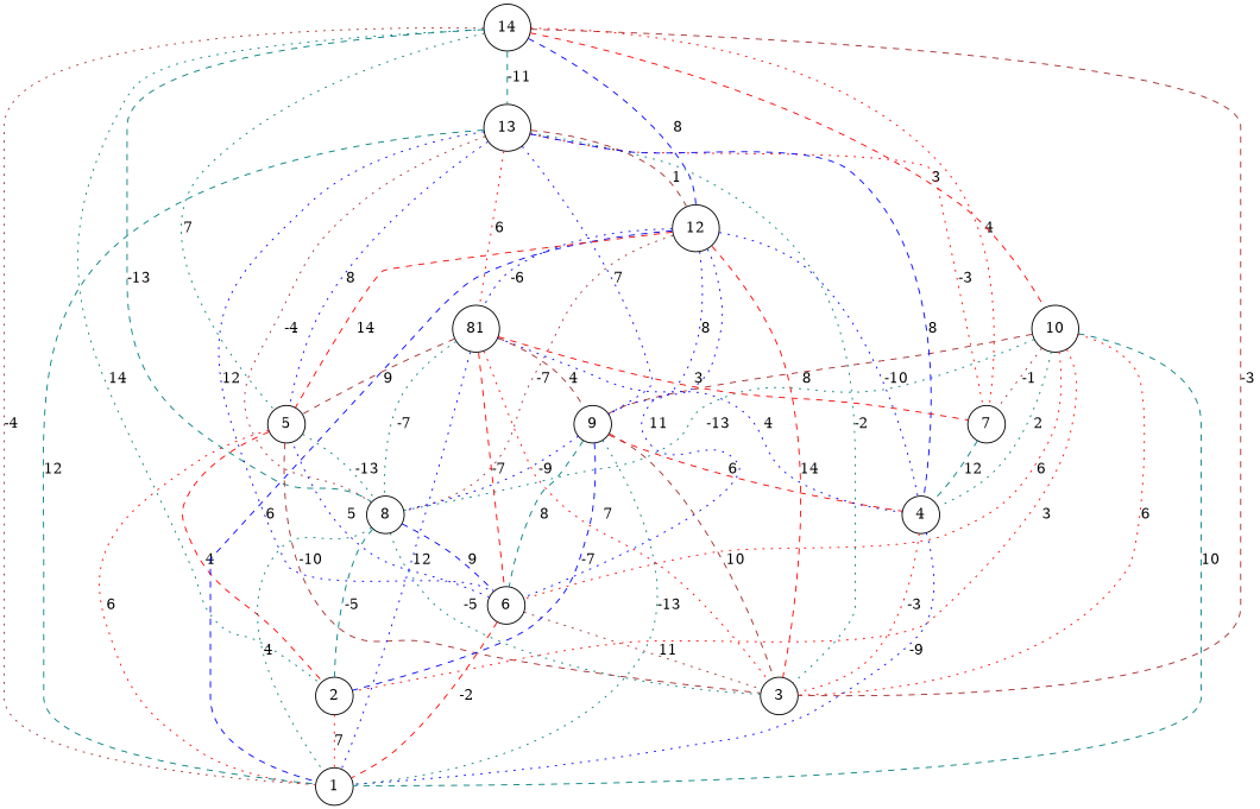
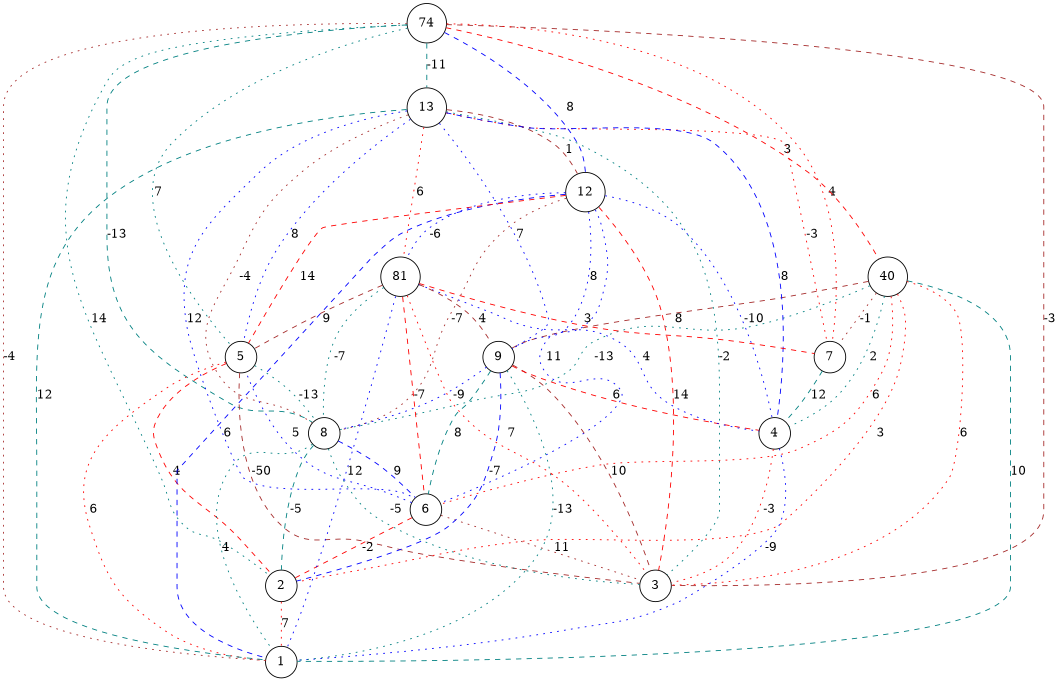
  graph {
    fontname="Helvetica,Arial,sans-serif"
    node [shape=circle]
    edge [color=red style=dotted]
-   14
+   14 [label=74]
    1
    2
    3
    5
    7
    8
-   10
+   10 [label=40]
    12
    13
    4
    6
    9
    n14 [label=81]
    14 -- 1 [color=brown label=-4]
    14 -- 2 [color=teal label=14]
    14 -- 3 [color=brown label=-3 style=dashed]
    14 -- 5 [color=teal label=7]
    14 -- 7 [label=4]
    14 -- 8 [color=teal label=-13 style=dashed]
    14 -- 10 [label=3 style=dashed]
    14 -- 12 [color=blue label=8 style=dashed]
    14 -- 13 [color=teal label=-11 style=dashed]
    2 -- 1 [label=7]
    5 -- 1 [label=6]
    5 -- 2 [label=4 style=dashed]
-   5 -- 3 [color=brown label=-10 style=dashed]
+   5 -- 3 [color=brown label=-50 style=dashed]
    5 -- 8 [color=teal label=-13]
    7 -- 4 [color=teal label=12 style=dashed]
    8 -- 1 [color=teal label=4]
    8 -- 2 [color=teal label=-5 style=dashed]
    8 -- 3 [color=teal label=-5]
    8 -- 6 [color=blue label=9 style=dashed]
    10 -- 1 [color=teal label=10 style=dashed]
    10 -- 2 [label=3]
    10 -- 3 [label=6]
    10 -- 7 [color=brown label=-1]
    10 -- 8 [color=teal label=-13]
    10 -- 4 [color=teal label=2]
    10 -- 6 [label=6]
    10 -- 9 [color=brown label=8 style=dashed]
    12 -- 1 [color=blue label=6 style=dashed]
    12 -- 3 [label=14 style=dashed]
    12 -- 5 [label=14 style=dashed]
    12 -- 8 [color=brown label=-7]
    12 -- 4 [color=blue label=-10]
    12 -- 6 [color=blue label=11]
    12 -- 9 [color=blue label=8]
    12 -- n14 [color=blue label=-6]
    13 -- 1 [color=teal label=12 style=dashed]
    13 -- 3 [color=teal label=-2]
    13 -- 5 [color=blue label=8]
    13 -- 7 [label=-3]
    13 -- 8 [color=brown label=-4]
    13 -- 12 [color=brown label=1 style=dashed]
    13 -- 4 [color=blue label=8 style=dashed]
    13 -- 6 [color=blue label=12]
    13 -- 9 [color=blue label=7]
    13 -- n14 [label=6]
    4 -- 1 [color=blue label=-9]
    4 -- 3 [label=-3]
-   6 -- 1 [label=-2 style=dashed]
+   6 -- 2 [label=-2 style=dashed]
    6 -- 3 [color=brown label=11]
    6 -- 5 [color=blue label=5]
    9 -- 1 [color=teal label=-13]
    9 -- 2 [color=blue label=-7 style=dashed]
    9 -- 3 [color=brown label=10 style=dashed]
    9 -- 8 [color=blue label=-9]
    9 -- 4 [label=6 style=dashed]
    9 -- 6 [color=teal label=8 style=dashed]
    n14 -- 1 [color=blue label=12]
    n14 -- 3 [label=7]
    n14 -- 5 [color=brown label=9 style=dashed]
    n14 -- 7 [label=3 style=dashed]
    n14 -- 8 [color=teal label=-7]
    n14 -- 4 [color=blue label=4]
    n14 -- 6 [label=-7 style=dashed]
    n14 -- 9 [color=brown label=4 style=dashed]
  }
